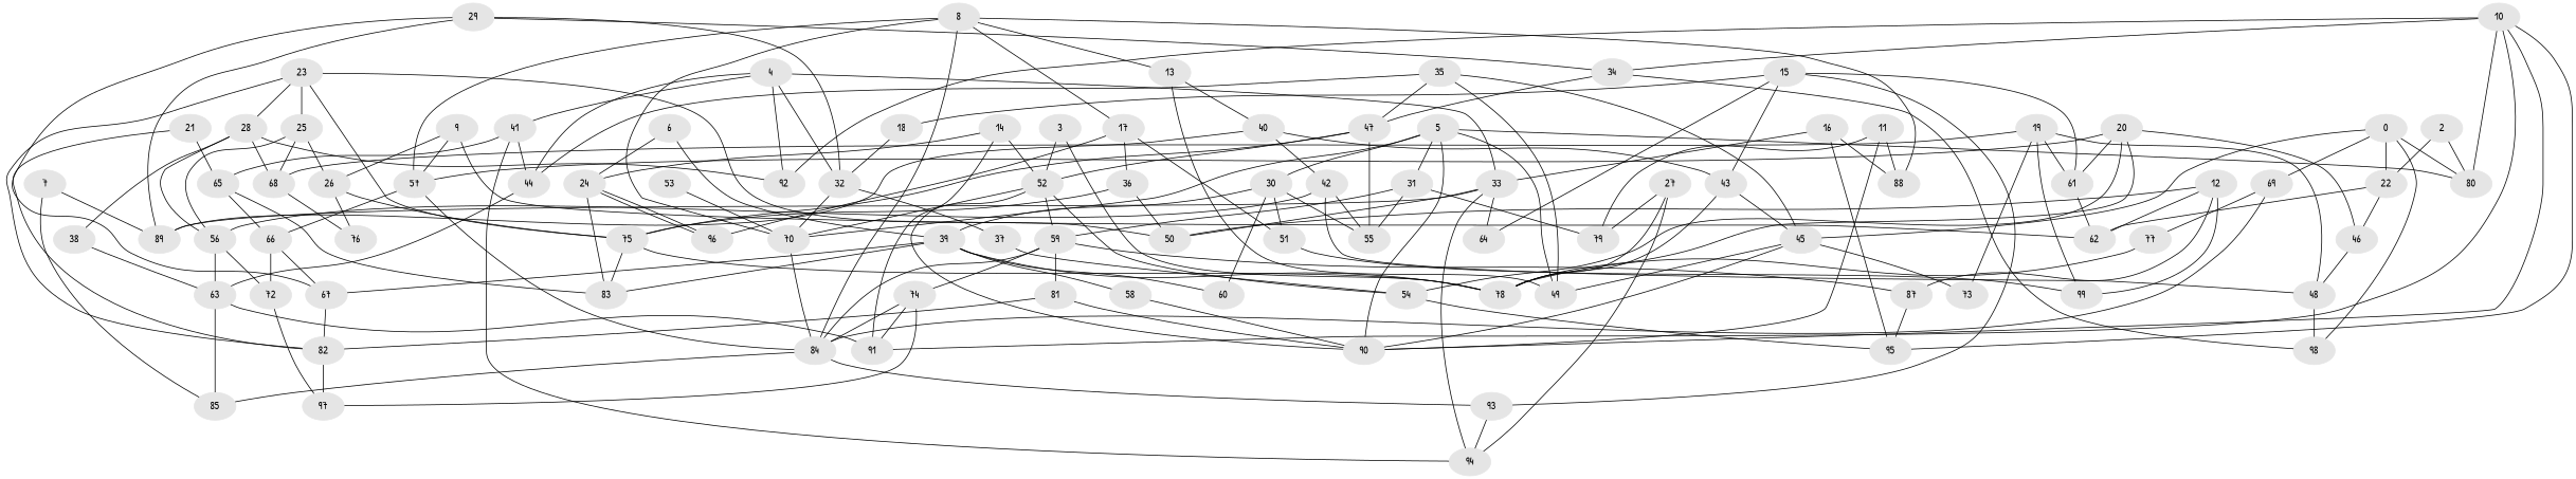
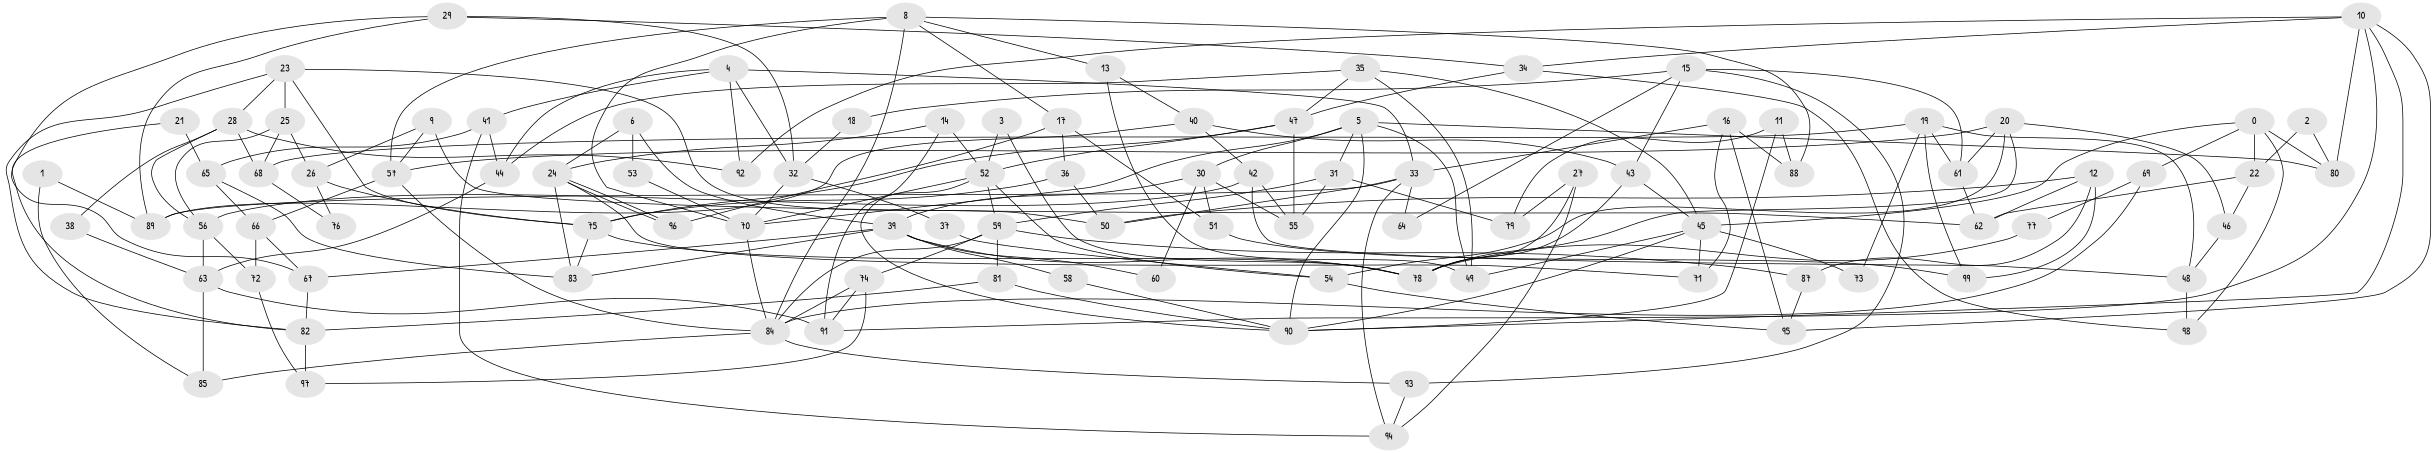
  graph {
    fontname="Patrick Hand"
    node [color=gray90 fontname="Patrick Hand" style=filled]
    edge [fontname="Patrick Hand"]
-   1 [label=7]
+   1
    85
    89
    2
    22
    80
    62
    46
    3
    52
    78
    70
    90
    54
    59
    4
    32
    33
    41
    44
    92
    37
    50
    64
    94
    65
    63
    5
    30
    31
    49
    39
    51
    55
    60
    79
    84
    6
    24
    53
+   71
    96
    83
    67
    58
    n46 [label=0]
    45
    69
    98
    73
    77
    8
    13
    17
    57
    88
    40
    36
    66
    93
    9
    26
    75
    76
    10
    34
    91
    95
    47
    11
    12
    87
    99
    43
    42
    14
    15
    18
    61
    16
    19
    48
    68
    20
    21
    82
    97
    23
    25
    28
    56
    38
    72
    27
    29
    74
    81
    35
    1 -- 85
    1 -- 89
    2 -- 22
    2 -- 80
    22 -- 62
    22 -- 46
    46 -- 48
    3 -- 52
    3 -- 78
    52 -- 70
    52 -- 90
    52 -- 54
    52 -- 59
    70 -- 84
    54 -- 95
    59 -- 84
    59 -- 87
    59 -- 74
    59 -- 81
    4 -- 32
    4 -- 33
    4 -- 41
    4 -- 44
    4 -- 92
    32 -- 70
    32 -- 37
    33 -- 89
    33 -- 50
    33 -- 64
    33 -- 94
    41 -- 44
    41 -- 94
    41 -- 65
    44 -- 63
    37 -- 54
    65 -- 83
    65 -- 66
    63 -- 85
    63 -- 91
    5 -- 80
    5 -- 70
    5 -- 90
    5 -- 30
    5 -- 31
    5 -- 49
    30 -- 39
    30 -- 51
    30 -- 55
    30 -- 60
    31 -- 59
    31 -- 55
    31 -- 79
    39 -- 78
    39 -- 60
    39 -- 83
    39 -- 67
    39 -- 58
    51 -- 99
    84 -- 85
    84 -- 93
    6 -- 39
    6 -- 24
+   6 -- 53
+   24 -- 71
    24 -- 96
    24 -- 96
    24 -- 83
    53 -- 70
    67 -- 82
    58 -- 90
    n46 -- 22
    n46 -- 80
    n46 -- 45
    n46 -- 69
    n46 -- 98
    45 -- 90
    45 -- 49
+   45 -- 71
    45 -- 73
    69 -- 84
    69 -- 77
    77 -- 78
    8 -- 70
    8 -- 84
    8 -- 13
    8 -- 17
    8 -- 57
    8 -- 88
    13 -- 49
    13 -- 40
    17 -- 51
    17 -- 96
    17 -- 36
    57 -- 84
    57 -- 66
    40 -- 89
    40 -- 43
    40 -- 42
    36 -- 50
    36 -- 75
    66 -- 67
    66 -- 72
    93 -- 94
    9 -- 62
    9 -- 57
    9 -- 26
    26 -- 75
    26 -- 76
    75 -- 78
    75 -- 83
    10 -- 80
    10 -- 90
    10 -- 92
    10 -- 34
    10 -- 91
    10 -- 95
    34 -- 98
    34 -- 47
    47 -- 52
    47 -- 55
    47 -- 75
    11 -- 90
    11 -- 79
    11 -- 88
    12 -- 62
    12 -- 50
    12 -- 87
    12 -- 99
    87 -- 95
    43 -- 78
    43 -- 45
    42 -- 55
    42 -- 48
    42 -- 56
    14 -- 52
    14 -- 24
    14 -- 91
    15 -- 64
    15 -- 93
    15 -- 43
    15 -- 18
    15 -- 61
    18 -- 32
    61 -- 62
    16 -- 33
+   16 -- 71
    16 -- 88
    16 -- 95
    19 -- 73
    19 -- 99
    19 -- 61
    19 -- 48
    19 -- 68
    48 -- 98
    68 -- 76
    20 -- 46
    20 -- 78
    20 -- 54
    20 -- 57
    20 -- 61
    21 -- 65
    21 -- 82
    82 -- 97
    23 -- 50
    23 -- 75
    23 -- 82
    23 -- 25
    23 -- 28
    25 -- 26
    25 -- 68
    25 -- 56
    28 -- 92
    28 -- 68
    28 -- 56
    28 -- 38
    56 -- 63
    56 -- 72
    38 -- 63
    72 -- 97
    27 -- 78
    27 -- 94
    27 -- 79
    29 -- 89
    29 -- 32
    29 -- 67
    29 -- 34
    74 -- 84
    74 -- 91
    74 -- 97
    81 -- 90
    81 -- 82
    35 -- 44
    35 -- 49
    35 -- 45
    35 -- 47
  }
